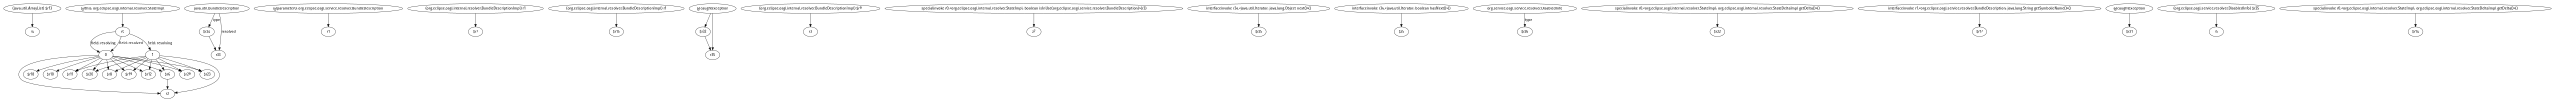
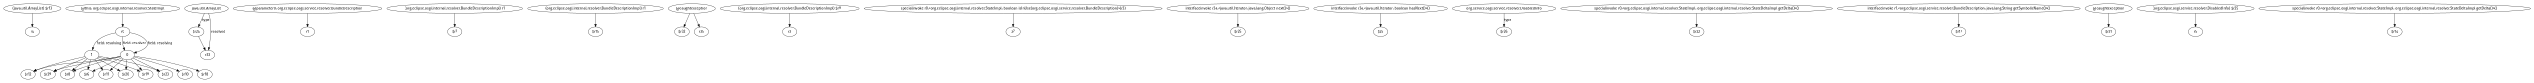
  digraph {
    fontname="Fira Sans"
    node [fontname="Fira Sans"]
    edge [fontname="Fira Sans"]
    n1 [label="(java.util.ArrayList) $r13"]
    n2 [label=r4]
    n3 [label=r0]
    n4 [label=0]
    n5 [label=1]
    n6 [label="$r20"]
    n7 [label="$r29"]
    n8 [label="$r6"]
-   n9 [label=r2]
    n10 [label="$r18"]
    n11 [label="$r8"]
    n12 [label="$r19"]
    n13 [label="$r11"]
    n14 [label="$r23"]
    n15 [label="$r12"]
    n16 [label="$r10"]
    n17 [label="@this: org.eclipse.osgi.internal.resolver.StateImpl"]
-   n18 [label="java.util.BundleDescription"]
+   n18 [label="java.util.ArrayList"]
    n19 [label="$r24"]
    n20 [label=r33]
    n21 [label="@parameter0: org.eclipse.osgi.service.resolver.BundleDescription"]
    n22 [label=r1]
    n23 [label="(org.eclipse.osgi.internal.resolver.BundleDescriptionImpl) r1"]
    n24 [label="$r7"]
    n25 [label="(org.eclipse.osgi.internal.resolver.BundleDescriptionImpl) r1"]
    n26 [label="$r15"]
    n27 [label="$r32"]
    n28 [label=r35]
    n29 [label="(org.eclipse.osgi.internal.resolver.BundleDescriptionImpl) $r9"]
    n30 [label=r3]
    n31 [label="specialinvoke r0.<org.eclipse.osgi.internal.resolver.StateImpl: boolean isInUse(org.eclipse.osgi.service.resolver.BundleDescription)>(r3)"]
    n32 [label=z7]
    n33 [label="interfaceinvoke r34.<java.util.Iterator: java.lang.Object next()>()"]
    n34 [label="$r25"]
    n35 [label="interfaceinvoke r34.<java.util.Iterator: boolean hasNext()>()"]
    n36 [label="$z5"]
    n37 [label="org.service.osgi.service.resolver.DisabledInfo"]
    n38 [label="$r26"]
    n39 [label="specialinvoke r0.<org.eclipse.osgi.internal.resolver.StateImpl: org.eclipse.osgi.internal.resolver.StateDeltaImpl getDelta()>()"]
    n40 [label="$r22"]
    n41 [label="interfaceinvoke r1.<org.eclipse.osgi.service.resolver.BundleDescription: java.lang.String getSymbolicName()>()"]
    n42 [label="$r17"]
    n43 [label="@caughtexception"]
    n44 [label="$r31"]
    n45 [label="@caughtexception"]
    n46 [label="(org.eclipse.osgi.service.resolver.DisabledInfo) $r25"]
    n47 [label=r5]
    n48 [label="specialinvoke r0.<org.eclipse.osgi.internal.resolver.StateImpl: org.eclipse.osgi.internal.resolver.StateDeltaImpl getDelta()>()"]
    n49 [label="$r14"]
    n1 -> n2
    n3 -> n4 [label="field: resolved"]
    n3 -> n4 [label="field: resolving"]
    n3 -> n5 [label="field: resolving"]
    n4 -> n6
    n4 -> n7
    n4 -> n8
-   n4 -> n9
    n4 -> n10
    n4 -> n11
    n4 -> n12
    n4 -> n13
    n4 -> n14
    n4 -> n15
    n4 -> n16
    n5 -> n6
    n5 -> n7
    n5 -> n8
-   n5 -> n9
    n5 -> n11
    n5 -> n12
    n5 -> n13
    n5 -> n14
    n5 -> n15
-   n8 -> n9
    n17 -> n3
    n18 -> n19 [label=type]
    n18 -> n20 [label=resolved]
    n19 -> n20
    n21 -> n22
    n23 -> n24
    n25 -> n26
-   n27 -> n28
    n29 -> n30
    n31 -> n32
    n33 -> n34
    n35 -> n36
    n37 -> n38 [label=type]
    n39 -> n40
    n41 -> n42
    n43 -> n44
    n45 -> n27
    n45 -> n28
    n46 -> n47
    n48 -> n49
  }
